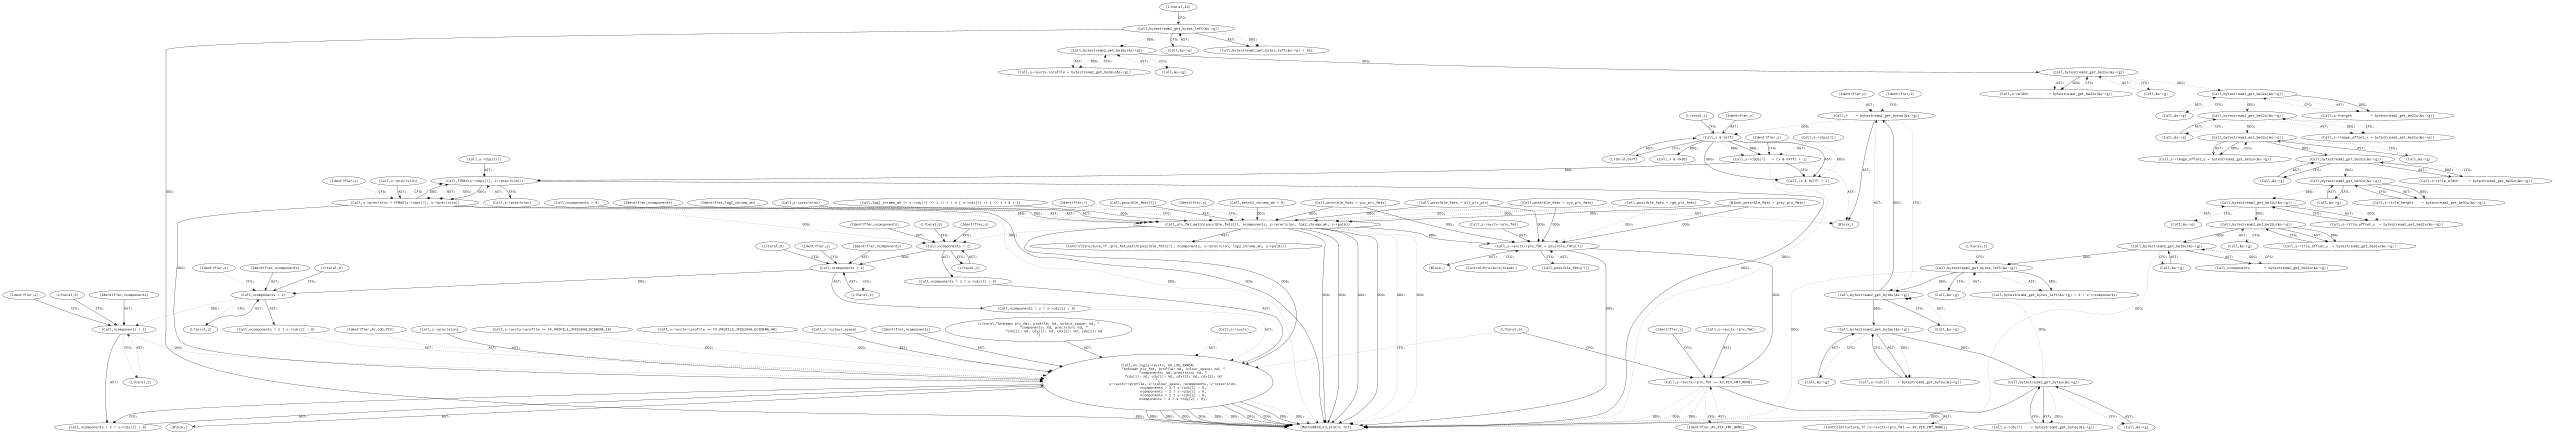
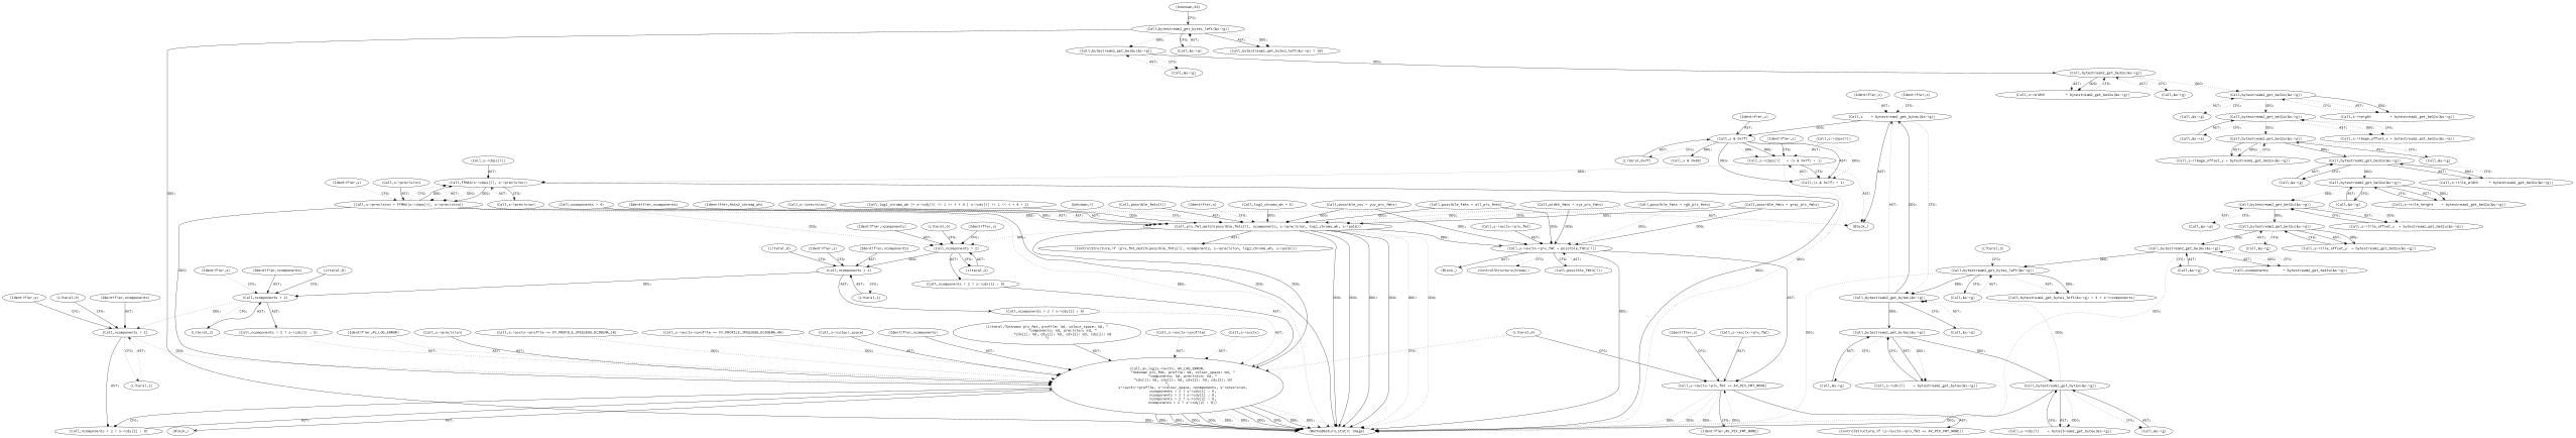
  digraph {
    fontname="Source Code Pro"
    node [fontname="Source Code Pro"]
    edge [arrowhead=normal fontname="Source Code Pro" style=solid]
    n1 [label="(Call,FFMAX(s->cbps[i], s->precision))"]
    n2 [label="(Call,s->precision = FFMAX(s->cbps[i], s->precision))"]
-   n3 [label="(MethodReturn,static int)"]
+   n3 [label="(MethodReturn,static image)"]
    n4 [label="(Call,s->precision)"]
    n5 [label="(Block,)"]
    n6 [label="(Call,pix_fmt_match(possible_fmts[i], ncomponents, s->precision, log2_chroma_wh, s->pal8))"]
    n7 [label="(Call,av_log(s->avctx, AV_LOG_ERROR,\n               \"Unknown pix_fmt, profile: %d, colour_space: %d, \"\n               \"components: %d, precision: %d, \"\n               \"cdx[1]: %d, cdy[1]: %d, cdx[2]: %d, cdy[2]: %d\n\",\n               s->avctx->profile, s->colour_space, ncomponents, s->precision,\n               ncomponents > 2 ? s->cdx[1] : 0,\n               ncomponents > 2 ? s->cdy[1] : 0,\n               ncomponents > 2 ? s->cdx[2] : 0,\n               ncomponents > 2 ? s->cdy[2] : 0))"]
    n8 [label="(Call,s->cbps[i]   = (x & 0x7f) + 1)"]
    n9 [label="(Call,(x & 0x7f) + 1)"]
    n10 [label="(Call,x & 0x7f)"]
    n11 [label="(Literal,0x7f)"]
    n12 [label="(Call,x & 0x80)"]
    n13 [label="(Call,x    = bytestream2_get_byteu(&s->g))"]
    n14 [label="(Call,bytestream2_get_byteu(&s->g))"]
    n15 [label="(Call,bytestream2_get_byteu(&s->g))"]
    n16 [label="(Call,&s->g)"]
    n17 [label="(Call,bytestream2_get_byteu(&s->g))"]
    n18 [label="(Call,s->cdx[i]    = bytestream2_get_byteu(&s->g))"]
    n19 [label="(Call,&s->g)"]
    n20 [label="(Call,&s->g)"]
    n21 [label="(Call,s->cdy[i]    = bytestream2_get_byteu(&s->g))"]
    n22 [label="(Call,bytestream2_get_bytes_left(&s->g))"]
    n23 [label="(Call,&s->g)"]
    n24 [label="(Call,bytestream2_get_bytes_left(&s->g) < 3 * s->ncomponents)"]
    n25 [label="(Call,bytestream2_get_be16u(&s->g))"]
    n26 [label="(Call,ncomponents       = bytestream2_get_be16u(&s->g))"]
    n27 [label="(Call,&s->g)"]
    n28 [label="(Call,bytestream2_get_be32u(&s->g))"]
    n29 [label="(Call,&s->g)"]
    n30 [label="(Call,s->tile_offset_y  = bytestream2_get_be32u(&s->g))"]
    n31 [label="(Call,bytestream2_get_be32u(&s->g))"]
    n32 [label="(Call,s->tile_offset_x  = bytestream2_get_be32u(&s->g))"]
    n33 [label="(Call,&s->g)"]
    n34 [label="(Call,bytestream2_get_be32u(&s->g))"]
    n35 [label="(Call,&s->g)"]
    n36 [label="(Call,s->tile_height    = bytestream2_get_be32u(&s->g))"]
    n37 [label="(Call,bytestream2_get_be32u(&s->g))"]
    n38 [label="(Call,&s->g)"]
    n39 [label="(Call,s->tile_width     = bytestream2_get_be32u(&s->g))"]
    n40 [label="(Call,bytestream2_get_be32u(&s->g))"]
    n41 [label="(Call,&s->g)"]
    n42 [label="(Call,s->image_offset_y = bytestream2_get_be32u(&s->g))"]
    n43 [label="(Call,bytestream2_get_be32u(&s->g))"]
    n44 [label="(Call,&s->g)"]
    n45 [label="(Call,s->image_offset_x = bytestream2_get_be32u(&s->g))"]
    n46 [label="(Call,bytestream2_get_be32u(&s->g))"]
    n47 [label="(Call,s->height         = bytestream2_get_be32u(&s->g))"]
    n48 [label="(Call,&s->g)"]
    n49 [label="(Call,bytestream2_get_be32u(&s->g))"]
    n50 [label="(Call,s->width          = bytestream2_get_be32u(&s->g))"]
    n51 [label="(Call,&s->g)"]
    n52 [label="(Call,bytestream2_get_be16u(&s->g))"]
-   n53 [label="(Call,s->avctx->profile = bytestream2_get_be16u(&s->g))"]
    n54 [label="(Call,&s->g)"]
    n55 [label="(Call,bytestream2_get_bytes_left(&s->g))"]
    n56 [label="(Call,&s->g)"]
    n57 [label="(Call,bytestream2_get_bytes_left(&s->g) < 36)"]
    n58 [label="(Call,s->avctx->pix_fmt = possible_fmts[i])"]
    n59 [label="(Call,ncomponents > 2)"]
    n60 [label="(ControlStructure,if (pix_fmt_match(possible_fmts[i], ncomponents, s->precision, log2_chroma_wh, s->pal8)))"]
    n61 [label="(Call,ncomponents > 2 ? s->cdy[2] : 0)"]
    n62 [label="(Block,)"]
    n63 [label="(Call,s->avctx->pix_fmt == AV_PIX_FMT_NONE)"]
    n64 [label="(Block,)"]
    n65 [label="(Call,possible_fmts[i])"]
    n66 [label="(Call,ncomponents > 2)"]
    n67 [label="(Call,ncomponents > 2 ? s->cdx[1] : 0)"]
    n68 [label="(Literal,2)"]
    n69 [label="(ControlStructure,if (s->avctx->pix_fmt == AV_PIX_FMT_NONE))"]
    n70 [label="(Identifier,AV_PIX_FMT_NONE)"]
    n71 [label="(Call,ncomponents > 2)"]
    n72 [label="(Literal,2)"]
    n73 [label="(Call,ncomponents > 2 ? s->cdy[1] : 0)"]
    n74 [label="(Call,ncomponents > 2)"]
    n75 [label="(Call,ncomponents > 2 ? s->cdx[2] : 0)"]
    n76 [label="(Literal,2)"]
    n77 [label="(Literal,2)"]
-   n78 [label="(Identifier,AV_LOG_PIX)"]
+   n78 [label="(Identifier,AV_LOG_ERROR)"]
    n79 [label="(Identifier,s)"]
    n80 [label="(Identifier,ncomponents)"]
    n81 [label="(Identifier,ncomponents)"]
-   n82 [label="(Identifier,i)"]
+   n82 [label="(Unknown,i)"]
    n83 [label="(Call,s->precision)"]
-   n84 [label="(Literal,1)"]
    n85 [label="(Identifier,ncomponents)"]
    n86 [label="(Call,s->avctx->pix_fmt)"]
    n87 [label="(Call,possible_fmts[i])"]
    n88 [label="(Identifier,s)"]
    n89 [label="(Literal,0)"]
-   n90 [label="(Block,possible_fmts = gray_pix_fmts)"]
+   n90 [label="(Call,possible_fmts = gray_pix_fmts)"]
    n91 [label="(Call,s->avctx->profile == FF_PROFILE_JPEG2000_DCINEMA_2K)"]
-   n92 [label="(Literal,36)"]
+   n92 [label="(Unknown,36)"]
    n93 [label="(Identifier,ncomponents)"]
-   n94 [label="(Call,match2_chroma_wh = 0)"]
+   n94 [label="(Call,log2_chroma_wh = 0)"]
    n95 [label="(Literal,0)"]
    n96 [label="(Literal,0)"]
    n97 [label="(Call,ncomponents > 4)"]
    n98 [label="(Identifier,s)"]
    n99 [label="(Call,s->avctx->profile == FF_PROFILE_JPEG2000_DCINEMA_4K)"]
    n100 [label="(Call,s->colour_space)"]
    n101 [label="(Identifier,s)"]
    n102 [label="(Identifier,ncomponents)"]
-   n103 [label="(Call,possible_fmts = yuv_pix_fmts)"]
-   n104 [label="(Identifier,log2_chroma_wh)"]
+   n103 [label="(Call,possible_yuv = yuv_pix_fmts)"]
+   n104 [label="(Identifier,fmts2_chroma_wh)"]
    n105 [label="(Literal,0)"]
    n106 [label="(Identifier,s)"]
    n107 [label="(Call,s->precision)"]
    n108 [label="(Identifier,s)"]
    n109 [label="(Literal,3)"]
    n110 [label="(Call,s->avctx->pix_fmt)"]
    n111 [label="(Call,s->cbps[i])"]
    n112 [label="(Identifier,x)"]
    n113 [label="(Literal,\"Unknown pix_fmt, profile: %d, colour_space: %d, \"\n               \"components: %d, precision: %d, \"\n               \"cdx[1]: %d, cdy[1]: %d, cdx[2]: %d, cdy[2]: %d\n\")"]
    n114 [label="(Call,log2_chroma_wh |= s->cdy[i] >> 1 << i * 4 | s->cdx[i] >> 1 << i * 4 + 2)"]
-   n115 [label="(Call,possible_fmts = xyz_pix_fmts)"]
+   n115 [label="(Call,width_fmts = xyz_pix_fmts)"]
    n116 [label="(Identifier,s)"]
+   n117 [label="(Call,s->avctx->profile)"]
    n118 [label="(Identifier,x)"]
    n119 [label="(Call,s->avctx)"]
    n120 [label="(ControlStructure,break;)"]
    n121 [label="(Call,s->precision)"]
    n122 [label="(Call,s->cbps[i])"]
    n123 [label="(Identifier,s)"]
    n124 [label="(Call,possible_fmts = rgb_pix_fmts)"]
    n125 [label="(Literal,0)"]
-   n126 [label="(Call,possible_fmts = all_pix_pix)"]
+   n126 [label="(Call,possible_fmts = all_pix_fmts)"]
    n127 [label="(Identifier,ncomponents)"]
    n128 [label="(Identifier,s)"]
    n1 -> n2 [arrowhead=diamond label="AST: " style=dotted]
    n1 -> n2 [arrowhead=diamond label="DDG: " style=dotted]
    n1 -> n2 [label="DDG: "]
    n1 -> n3 [arrowhead=vee label="DDG: "]
    n1 -> n4 [label="CFG: "]
    n2 -> n1 [arrowhead=diamond label="CFG: " style=dotted]
    n2 -> n1 [label="DDG: "]
    n2 -> n3 [arrowhead=vee label="DDG: " style=dotted]
    n2 -> n3 [label="DDG: "]
    n2 -> n5 [arrowhead=diamond label="AST: " style=dotted]
    n2 -> n6 [label="DDG: " style=dotted]
    n2 -> n7 [arrowhead=diamond label="DDG: "]
    n4 -> n1 [arrowhead=vee label="AST: " style=dotted]
    n6 -> n3 [arrowhead=diamond label="DDG: "]
    n6 -> n3 [label="DDG: "]
    n6 -> n3 [label="DDG: "]
    n6 -> n3 [label="DDG: "]
    n6 -> n3 [arrowhead=diamond label="DDG: " style=dotted]
    n6 -> n3 [label="DDG: " style=dotted]
    n6 -> n7 [arrowhead=vee label="DDG: "]
    n6 -> n58 [arrowhead=vee label="DDG: "]
    n6 -> n59 [label="DDG: " style=dotted]
    n6 -> n60 [arrowhead=diamond label="AST: "]
    n7 -> n3 [arrowhead=vee label="DDG: "]
    n7 -> n3 [arrowhead=diamond label="DDG: "]
    n7 -> n3 [arrowhead=diamond label="DDG: "]
    n7 -> n3 [arrowhead=vee label="DDG: "]
    n7 -> n3 [arrowhead=diamond label="DDG: " style=dotted]
    n7 -> n3 [arrowhead=vee label="DDG: " style=dotted]
    n7 -> n3 [arrowhead=diamond label="DDG: "]
    n7 -> n3 [arrowhead=diamond label="DDG: "]
    n7 -> n3 [label="DDG: "]
    n7 -> n3 [arrowhead=vee label="DDG: " style=dotted]
    n7 -> n3 [label="DDG: " style=dotted]
    n7 -> n61 [arrowhead=diamond label="CFG: "]
    n7 -> n62 [arrowhead=vee label="AST: "]
-   n8 -> n1 [arrowhead=diamond label="DDG: "]
+   n8 -> n1 [arrowhead=diamond label="DDG: " style=dotted]
    n8 -> n3 [label="DDG: " style=dotted]
    n8 -> n5 [arrowhead=diamond label="AST: " style=dotted]
    n8 -> n9 [arrowhead=diamond label="CFG: "]
+   n9 -> n8 [label="AST: " style=dotted]
    n10 -> n8 [label="DDG: " style=dotted]
    n10 -> n8 [label="DDG: "]
    n10 -> n9 [arrowhead=vee label="AST: "]
    n10 -> n9 [arrowhead=diamond label="DDG: "]
    n10 -> n9 [arrowhead=vee label="DDG: " style=dotted]
-   n10 -> n11 [arrowhead=vee label="CFG: "]
+   n10 -> n11 [arrowhead=vee label="CFG: " style=dotted]
    n10 -> n12 [label="DDG: "]
    n11 -> n10 [label="AST: "]
    n13 -> n5 [label="AST: "]
-   n13 -> n10 [arrowhead=diamond label="DDG: " style=dotted]
+   n13 -> n10 [arrowhead=diamond label="DDG: "]
    n13 -> n14 [label="CFG: " style=dotted]
    n14 -> n13 [arrowhead=vee label="AST: " style=dotted]
    n14 -> n13 [arrowhead=vee label="DDG: "]
    n14 -> n15 [arrowhead=vee label="DDG: "]
    n14 -> n16 [arrowhead=vee label="CFG: "]
    n15 -> n17 [arrowhead=diamond label="DDG: "]
    n15 -> n18 [label="AST: "]
    n15 -> n18 [arrowhead=diamond label="DDG: " style=dotted]
    n15 -> n19 [label="CFG: " style=dotted]
    n16 -> n14 [arrowhead=diamond label="AST: " style=dotted]
    n17 -> n3 [arrowhead=vee label="DDG: "]
    n17 -> n14 [label="DDG: " style=dotted]
    n17 -> n20 [arrowhead=diamond label="CFG: " style=dotted]
    n17 -> n21 [label="AST: "]
    n17 -> n21 [label="DDG: " style=dotted]
    n18 -> n15 [arrowhead=diamond label="CFG: "]
    n19 -> n15 [label="AST: "]
    n20 -> n17 [label="AST: "]
    n21 -> n17 [arrowhead=diamond label="CFG: "]
    n22 -> n3 [arrowhead=diamond label="DDG: " style=dotted]
    n22 -> n14 [arrowhead=diamond label="DDG: "]
    n22 -> n23 [label="CFG: "]
    n22 -> n24 [label="AST: " style=dotted]
    n22 -> n24 [label="DDG: "]
    n23 -> n22 [arrowhead=diamond label="AST: " style=dotted]
    n25 -> n3 [label="DDG: " style=dotted]
    n25 -> n22 [arrowhead=diamond label="DDG: "]
    n25 -> n26 [arrowhead=vee label="AST: "]
    n25 -> n26 [arrowhead=vee label="DDG: " style=dotted]
    n25 -> n27 [arrowhead=vee label="CFG: " style=dotted]
    n26 -> n25 [label="CFG: " style=dotted]
    n27 -> n25 [label="AST: "]
    n28 -> n25 [label="DDG: "]
    n28 -> n29 [arrowhead=vee label="CFG: " style=dotted]
    n28 -> n30 [arrowhead=diamond label="AST: "]
    n28 -> n30 [arrowhead=vee label="DDG: "]
    n29 -> n28 [arrowhead=vee label="AST: " style=dotted]
    n30 -> n28 [label="CFG: "]
    n31 -> n28 [arrowhead=vee label="DDG: "]
    n31 -> n32 [arrowhead=diamond label="AST: "]
    n31 -> n32 [arrowhead=vee label="DDG: " style=dotted]
    n31 -> n33 [label="CFG: " style=dotted]
    n32 -> n31 [arrowhead=diamond label="CFG: "]
    n33 -> n31 [label="AST: " style=dotted]
    n34 -> n31 [arrowhead=diamond label="DDG: " style=dotted]
    n34 -> n35 [arrowhead=vee label="CFG: "]
    n34 -> n36 [label="AST: "]
    n34 -> n36 [label="DDG: "]
    n35 -> n34 [arrowhead=vee label="AST: "]
    n36 -> n34 [arrowhead=vee label="CFG: "]
    n37 -> n34 [arrowhead=vee label="DDG: " style=dotted]
    n37 -> n38 [arrowhead=diamond label="CFG: "]
    n37 -> n39 [arrowhead=vee label="AST: "]
    n37 -> n39 [arrowhead=vee label="DDG: "]
    n38 -> n37 [arrowhead=diamond label="AST: "]
    n39 -> n37 [arrowhead=vee label="CFG: " style=dotted]
    n40 -> n37 [arrowhead=vee label="DDG: "]
    n40 -> n41 [arrowhead=vee label="CFG: " style=dotted]
    n40 -> n42 [arrowhead=vee label="AST: "]
    n40 -> n42 [label="DDG: "]
    n41 -> n40 [arrowhead=vee label="AST: "]
    n42 -> n40 [label="CFG: " style=dotted]
    n43 -> n40 [label="DDG: " style=dotted]
    n43 -> n44 [label="CFG: " style=dotted]
    n43 -> n45 [label="AST: " style=dotted]
    n43 -> n45 [arrowhead=diamond label="DDG: " style=dotted]
    n44 -> n43 [label="AST: "]
    n45 -> n43 [arrowhead=diamond label="CFG: " style=dotted]
    n46 -> n43 [arrowhead=vee label="DDG: " style=dotted]
    n46 -> n47 [arrowhead=diamond label="AST: " style=dotted]
    n46 -> n47 [label="DDG: "]
    n46 -> n48 [label="CFG: " style=dotted]
    n47 -> n46 [arrowhead=vee label="CFG: " style=dotted]
    n48 -> n46 [label="AST: " style=dotted]
    n49 -> n46 [label="DDG: " style=dotted]
    n49 -> n50 [label="AST: " style=dotted]
    n49 -> n50 [arrowhead=diamond label="DDG: "]
    n49 -> n51 [label="CFG: " style=dotted]
    n50 -> n49 [label="CFG: " style=dotted]
    n51 -> n49 [arrowhead=vee label="AST: " style=dotted]
    n52 -> n49 [label="DDG: "]
-   n52 -> n53 [arrowhead=vee label="AST: " style=dotted]
-   n52 -> n53 [label="DDG: " style=dotted]
    n52 -> n54 [arrowhead=diamond label="CFG: " style=dotted]
-   n53 -> n52 [label="CFG: " style=dotted]
    n54 -> n52 [label="AST: " style=dotted]
    n55 -> n3 [label="DDG: "]
    n55 -> n52 [arrowhead=diamond label="DDG: " style=dotted]
    n55 -> n56 [label="CFG: "]
    n55 -> n57 [label="AST: "]
    n55 -> n57 [arrowhead=diamond label="DDG: " style=dotted]
    n56 -> n55 [arrowhead=diamond label="AST: " style=dotted]
    n58 -> n3 [label="DDG: "]
-   n58 -> n63 [arrowhead=diamond label="DDG: "]
+   n58 -> n63 [arrowhead=diamond label="AST: "]
    n58 -> n64 [arrowhead=vee label="AST: "]
    n58 -> n65 [arrowhead=vee label="CFG: "]
    n59 -> n66 [arrowhead=vee label="DDG: "]
    n59 -> n67 [arrowhead=diamond label="AST: "]
    n59 -> n68 [arrowhead=diamond label="CFG: "]
    n61 -> n7 [arrowhead=vee label="AST: "]
    n63 -> n3 [arrowhead=vee label="DDG: " style=dotted]
    n63 -> n3 [arrowhead=diamond label="DDG: " style=dotted]
    n63 -> n3 [label="DDG: " style=dotted]
    n63 -> n69 [label="AST: "]
-   n63 -> n70 [arrowhead=vee label="CFG: " style=dotted]
+   n63 -> n70 [arrowhead=vee label="CFG: "]
    n65 -> n58 [label="AST: " style=dotted]
    n66 -> n71 [arrowhead=diamond label="DDG: "]
    n66 -> n72 [arrowhead=vee label="CFG: " style=dotted]
    n66 -> n73 [arrowhead=vee label="AST: "]
    n67 -> n7 [arrowhead=vee label="AST: "]
    n68 -> n59 [label="AST: "]
-   n70 -> n63 [label="AST: " style=dotted]
+   n70 -> n63 [label="DDG: " style=dotted]
    n71 -> n74 [arrowhead=vee label="DDG: " style=dotted]
    n71 -> n75 [label="AST: "]
    n71 -> n76 [label="CFG: " style=dotted]
    n72 -> n66 [arrowhead=diamond label="AST: "]
    n73 -> n7 [label="AST: " style=dotted]
    n74 -> n7 [label="DDG: " style=dotted]
    n74 -> n61 [arrowhead=diamond label="AST: "]
    n74 -> n77 [arrowhead=vee label="CFG: " style=dotted]
    n75 -> n7 [arrowhead=vee label="AST: " style=dotted]
    n76 -> n71 [label="AST: "]
    n77 -> n74 [arrowhead=vee label="AST: " style=dotted]
    n78 -> n7 [arrowhead=vee label="AST: " style=dotted]
    n79 -> n66 [label="CFG: "]
    n80 -> n59 [arrowhead=diamond label="AST: "]
    n81 -> n6 [label="AST: " style=dotted]
    n82 -> n6 [arrowhead=diamond label="CFG: " style=dotted]
    n83 -> n7 [label="AST: "]
-   n84 -> n10 [arrowhead=vee label="CFG: "]
    n85 -> n66 [label="AST: "]
    n86 -> n63 [arrowhead=vee label="AST: "]
    n87 -> n6 [arrowhead=diamond label="AST: "]
    n88 -> n6 [label="CFG: " style=dotted]
    n89 -> n74 [label="CFG: "]
    n90 -> n6 [label="DDG: "]
    n90 -> n58 [label="DDG: "]
    n91 -> n7 [label="DDG: " style=dotted]
    n92 -> n55 [arrowhead=vee label="CFG: "]
    n93 -> n74 [arrowhead=diamond label="AST: "]
    n94 -> n6 [label="DDG: "]
    n95 -> n71 [arrowhead=vee label="CFG: "]
    n96 -> n59 [label="CFG: "]
    n97 -> n6 [label="DDG: "]
    n97 -> n59 [arrowhead=diamond label="DDG: " style=dotted]
    n98 -> n2 [arrowhead=vee label="CFG: " style=dotted]
    n99 -> n7 [label="DDG: " style=dotted]
    n100 -> n7 [arrowhead=diamond label="AST: "]
    n101 -> n13 [arrowhead=vee label="CFG: " style=dotted]
    n102 -> n7 [arrowhead=diamond label="AST: "]
    n103 -> n6 [arrowhead=diamond label="DDG: "]
    n103 -> n58 [arrowhead=diamond label="DDG: "]
    n104 -> n6 [label="AST: " style=dotted]
    n105 -> n7 [arrowhead=vee label="CFG: " style=dotted]
    n105 -> n63 [arrowhead=diamond label="CFG: "]
    n106 -> n71 [label="CFG: " style=dotted]
    n107 -> n6 [arrowhead=diamond label="AST: "]
    n108 -> n59 [arrowhead=diamond label="CFG: "]
    n109 -> n22 [arrowhead=vee label="CFG: " style=dotted]
    n110 -> n58 [arrowhead=diamond label="AST: "]
    n111 -> n1 [arrowhead=diamond label="AST: "]
    n112 -> n13 [arrowhead=diamond label="AST: " style=dotted]
    n113 -> n7 [label="AST: "]
    n114 -> n6 [label="DDG: "]
    n115 -> n6 [arrowhead=vee label="DDG: " style=dotted]
    n115 -> n58 [arrowhead=vee label="DDG: "]
    n116 -> n63 [arrowhead=vee label="CFG: "]
+   n117 -> n7 [arrowhead=vee label="AST: " style=dotted]
    n118 -> n10 [arrowhead=vee label="AST: "]
    n119 -> n7 [arrowhead=diamond label="AST: " style=dotted]
-   n120 -> n58 [label="CFG: " style=dotted]
+   n58 -> n120 [label="CFG: " style=dotted]
    n121 -> n2 [label="AST: "]
    n122 -> n8 [label="AST: " style=dotted]
    n123 -> n74 [arrowhead=vee label="CFG: "]
    n124 -> n6 [arrowhead=diamond label="DDG: " style=dotted]
    n124 -> n58 [arrowhead=vee label="DDG: " style=dotted]
    n125 -> n66 [label="CFG: "]
    n126 -> n6 [label="DDG: "]
    n126 -> n58 [arrowhead=diamond label="DDG: "]
    n127 -> n71 [label="AST: "]
    n128 -> n8 [label="CFG: "]
  }
